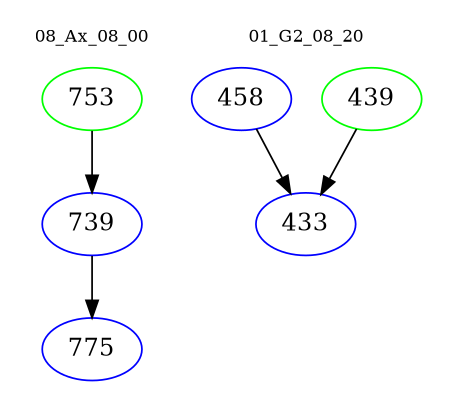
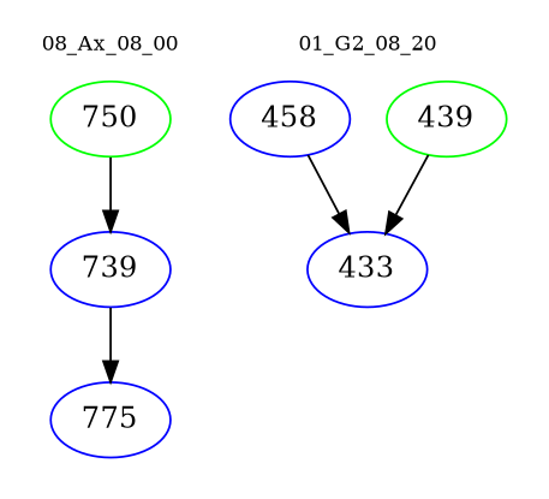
  digraph {
    node [color=blue]
    edge [color=black]
-   n1 [color=green label=753]
+   n1 [color=green label=750]
    n2 [label=739]
    n3 [label=775]
    n4 [color=green label=439]
    n5 [label=433]
    n6 [label=458]
    subgraph cluster_1 {
      color=white
      fontsize=10
      label="08_Ax_08_00"
      n1
      n2
      n3
    }
    subgraph cluster_2 {
      color=white
      fontsize=10
      label="01_G2_08_20"
      n4
      n5
      n6
    }
    n1 -> n2
    n2 -> n3
    n4 -> n5
    n6 -> n5
  }
